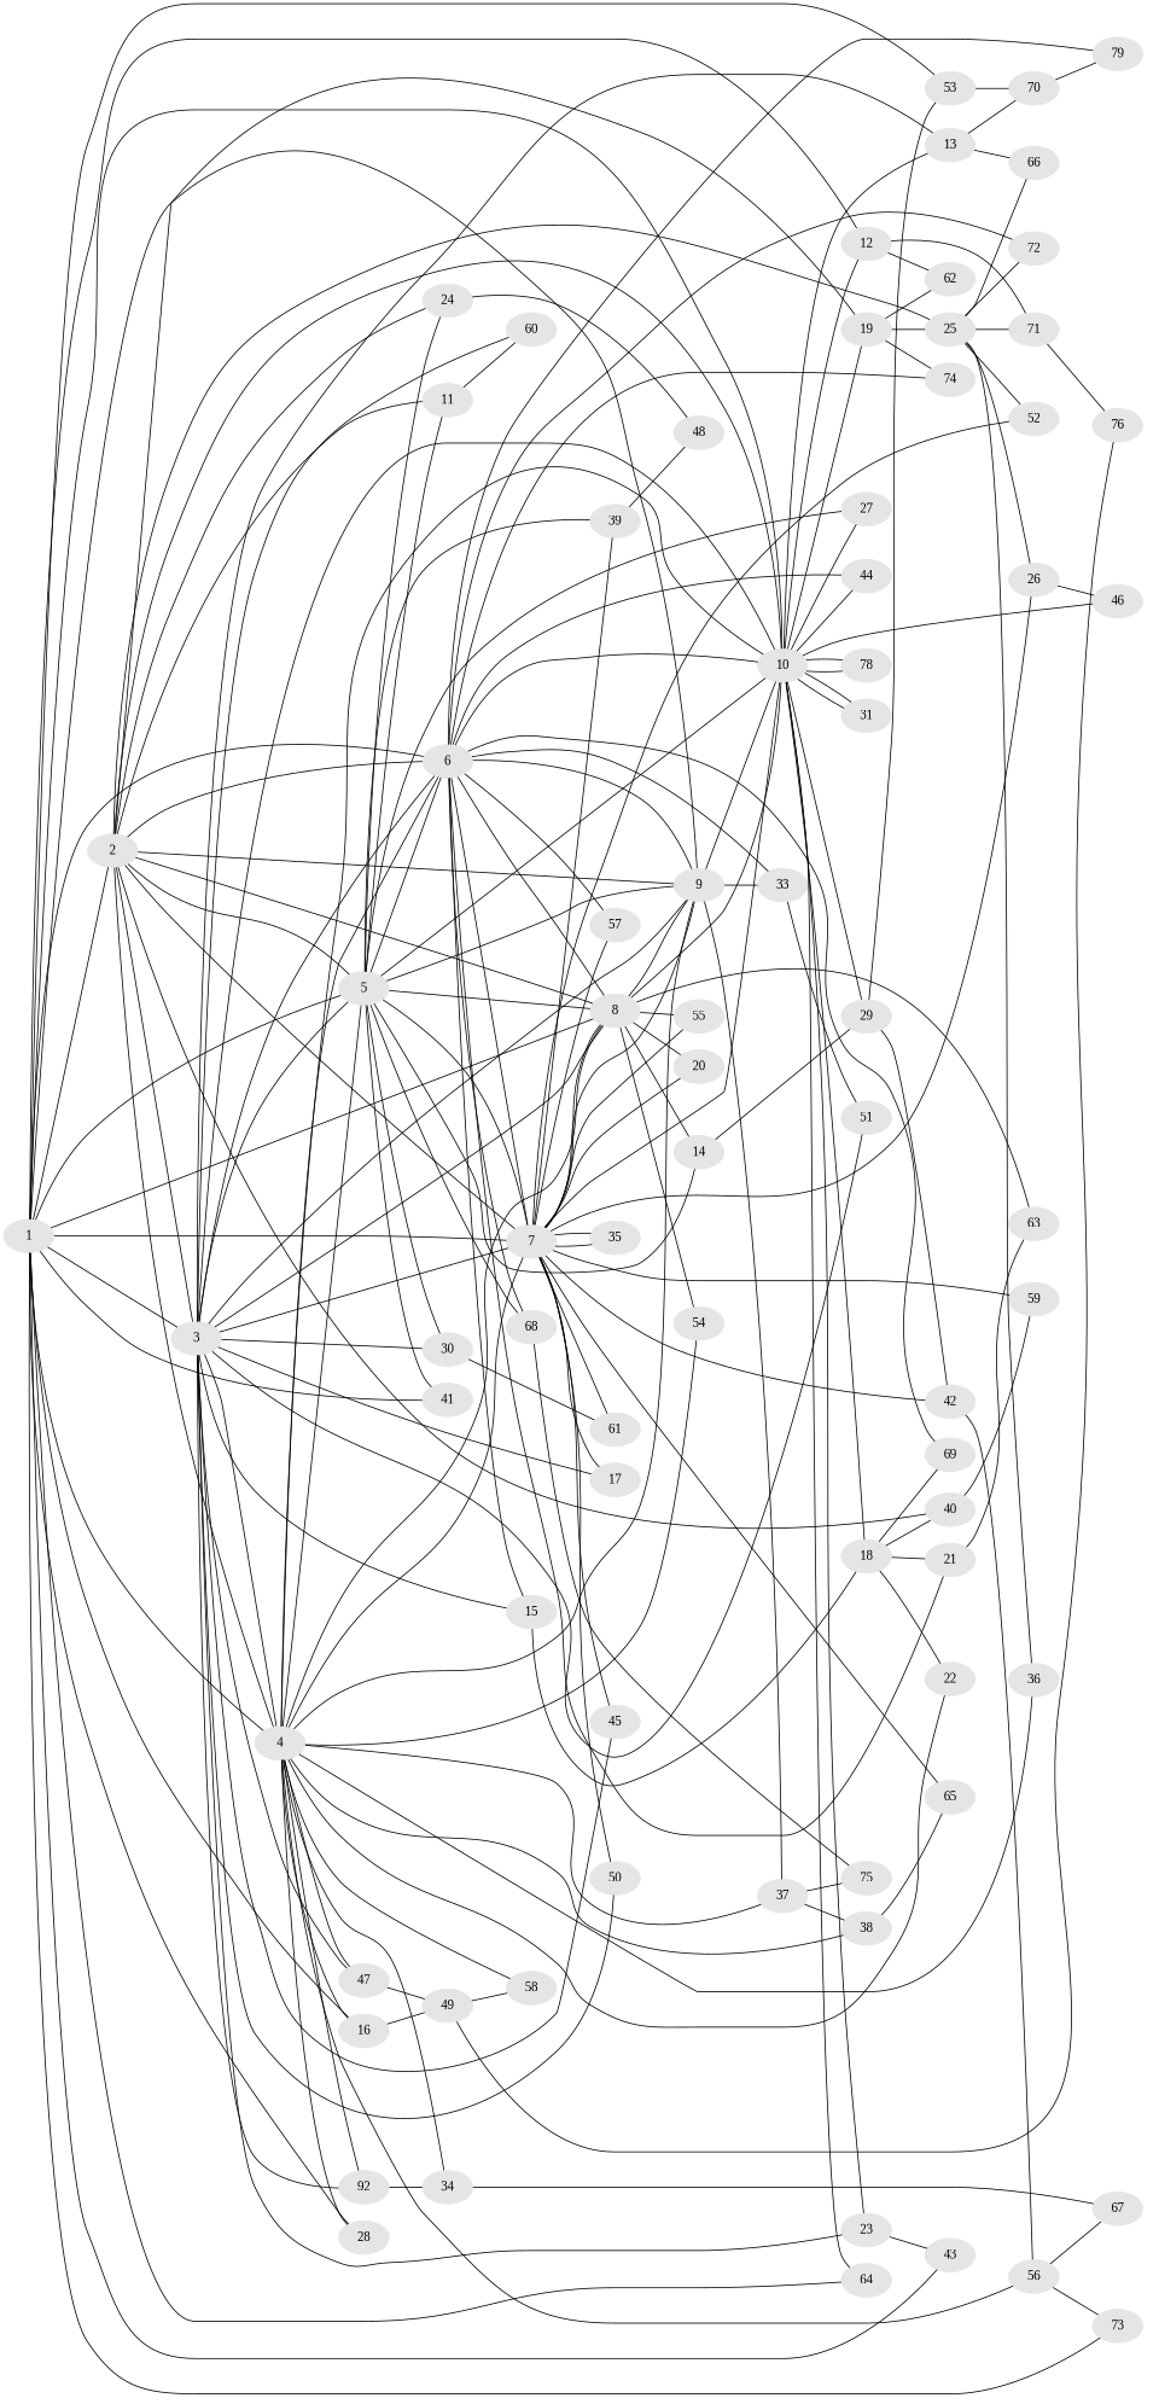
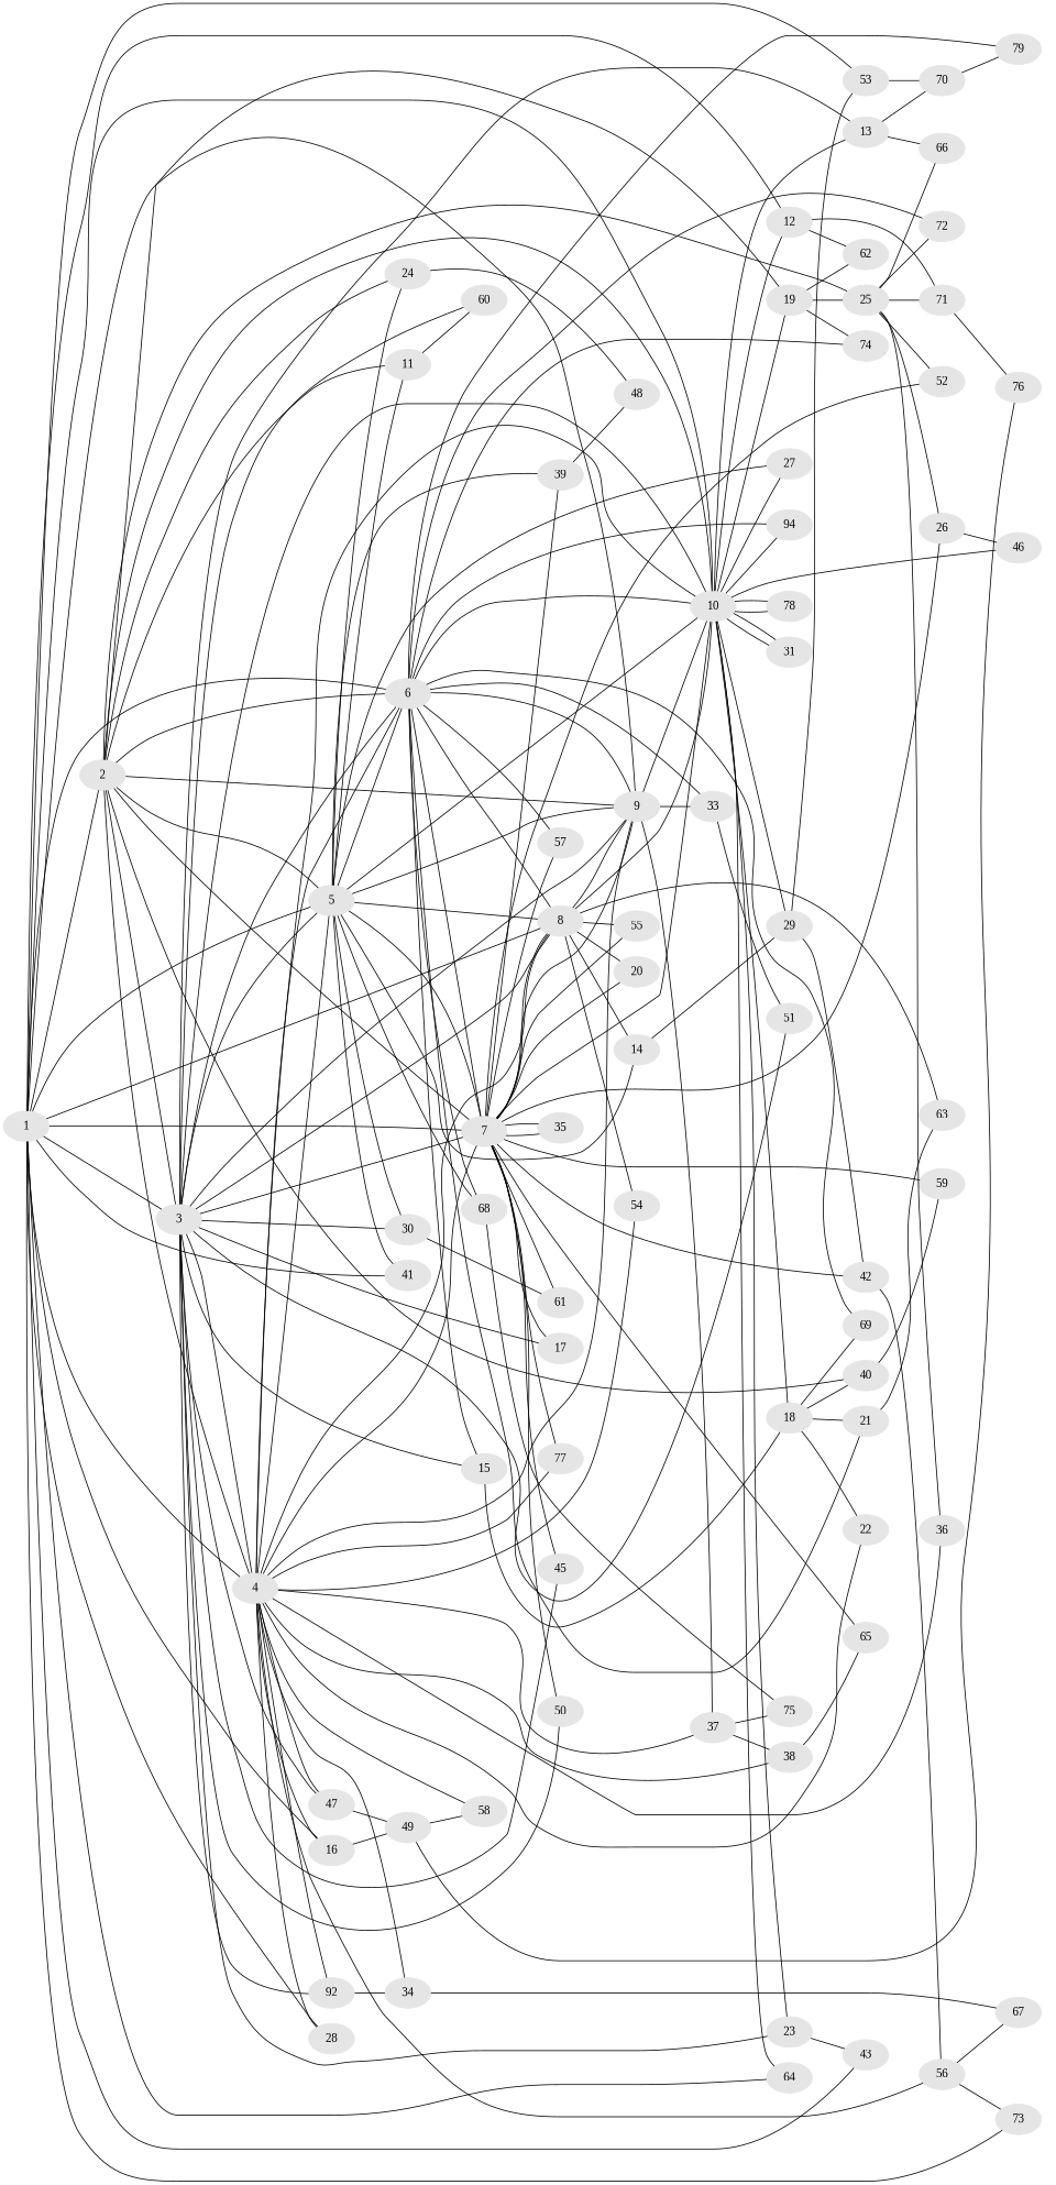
  graph {
    fontname="Liberation Serif"
    rankdir=LR
    node [color=gray90 fontname="Liberation Serif" style=filled]
    edge [fontname="Liberation Serif"]
    1
    2
    3
    4
    5
    6
    7
    8
    9
    10
    12
    16
    28
    41
    43
    53
    64
    73
    11
    19
    24
    25
    40
    13
    15
    17
    23
    30
    n29 [label=92]
    45
    47
    50
    51
    60
    22
    34
    36
    37
    38
    54
    56
    58
+   77
    14
    27
    39
    68
    21
    33
-   44
+   44 [label=94]
    57
    69
    72
    74
    79
    20
    26
    35
    42
    52
    55
    59
    61
    65
    63
    18
    29
    31
    46
    78
    62
    71
    49
    70
    48
    66
    67
    75
    76
    1 -- 2
    1 -- 3
    1 -- 4
    1 -- 5
    1 -- 6
    1 -- 7
    1 -- 8
    1 -- 9
    1 -- 10
    1 -- 12
    1 -- 16
    1 -- 28
    1 -- 41
    1 -- 43
    1 -- 53
    1 -- 64
    1 -- 73
    2 -- 3
    2 -- 4
    2 -- 5
    2 -- 6
    2 -- 7
-   2 -- 8
    2 -- 9
    2 -- 10
    2 -- 11
    2 -- 19
    2 -- 24
    2 -- 25
    2 -- 40
    3 -- 4
    3 -- 5
    3 -- 6
    3 -- 7
    3 -- 8
    3 -- 9
    3 -- 10
    3 -- 13
    3 -- 15
    3 -- 17
    3 -- 23
    3 -- 30
    3 -- n29
    3 -- 45
    3 -- 47
    3 -- 50
    3 -- 51
    3 -- 60
    4 -- 5
    4 -- 6
    4 -- 7
    4 -- 8
    4 -- 9
    4 -- 10
    4 -- 16
    4 -- 28
    4 -- n29
    4 -- 47
    4 -- 22
    4 -- 34
    4 -- 36
    4 -- 37
    4 -- 38
    4 -- 54
    4 -- 56
    4 -- 58
+   4 -- 77
    5 -- 6
    5 -- 7
    5 -- 8
    5 -- 9
    5 -- 10
    5 -- 41
    5 -- 11
    5 -- 24
    5 -- 30
    5 -- 14
    5 -- 27
    5 -- 39
    5 -- 68
    6 -- 7
    6 -- 8
    6 -- 9
    6 -- 10
    6 -- 15
    6 -- 68
    6 -- 21
    6 -- 33
    6 -- 44
    6 -- 57
    6 -- 69
    6 -- 72
    6 -- 74
    6 -- 79
    7 -- 8
    7 -- 9
    7 -- 10
    7 -- 17
    7 -- 45
    7 -- 50
+   7 -- 77
    7 -- 39
    7 -- 57
    7 -- 20
    7 -- 26
    7 -- 35
    7 -- 35
    7 -- 42
    7 -- 52
    7 -- 55
    7 -- 59
    7 -- 61
    7 -- 65
    8 -- 9
    8 -- 10
    8 -- 54
    8 -- 14
    8 -- 20
    8 -- 55
    8 -- 63
    9 -- 10
    9 -- 37
    9 -- 33
    10 -- 12
    10 -- 64
    10 -- 19
    10 -- 13
    10 -- 23
    10 -- 27
    10 -- 44
    10 -- 18
    10 -- 29
    10 -- 31
    10 -- 31
    10 -- 46
    10 -- 78
    10 -- 78
    12 -- 62
    12 -- 71
    16 -- 49
    53 -- 70
    11 -- 60
    19 -- 25
    19 -- 74
    19 -- 62
    24 -- 48
    25 -- 36
    25 -- 72
    25 -- 26
    25 -- 52
    25 -- 71
    25 -- 66
    40 -- 59
    13 -- 70
    13 -- 66
    15 -- 18
    23 -- 43
    30 -- 61
    n29 -- 34
    47 -- 49
    34 -- 67
    37 -- 38
    37 -- 75
    38 -- 65
    56 -- 73
    56 -- 67
    14 -- 29
    39 -- 48
    68 -- 75
    21 -- 63
    33 -- 51
    26 -- 46
    42 -- 56
    18 -- 40
    18 -- 22
    18 -- 21
    18 -- 69
    29 -- 53
    29 -- 42
    71 -- 76
    49 -- 58
    49 -- 76
    70 -- 79
  }
